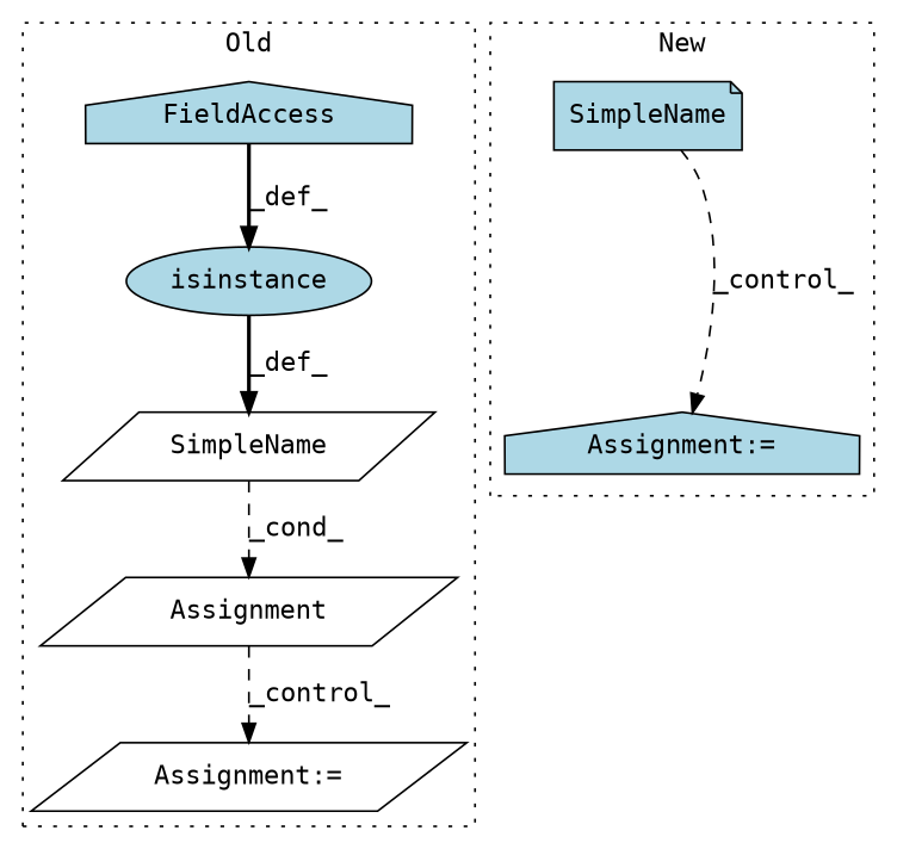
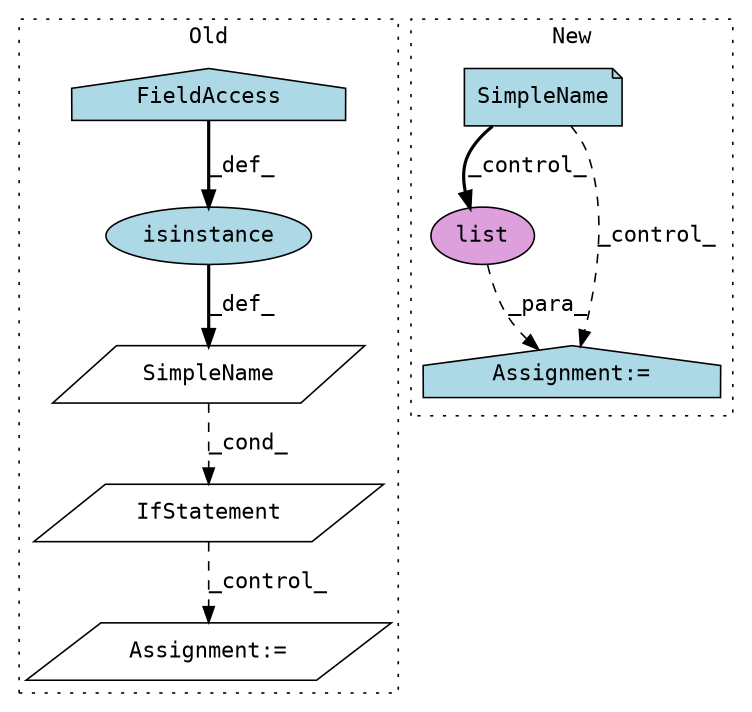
  digraph {
    fontname="DejaVu Sans Mono"
    node [a=32 fillcolor=lightblue fontname="DejaVu Sans Mono" shape=parallelogram style=filled]
    edge [fontname="DejaVu Sans Mono" style=dashed]
    n1 [l="11,1" label=isinstance s="3212,3234" shape=ellipse]
-   n2 [a=25 fillcolor=white l="4,2" label=Assignment s="3207,3235"]
+   n2 [a=25 fillcolor=white l="4,2" label=IfStatement s="3207,3235"]
    n3 [a=7 fillcolor=white l=1 label="Assignment:=" s=3251]
    n4 [a=42 fillcolor=white label=SimpleName]
    n5 [a=22 l=4 label=FieldAccess s=3230 shape=house]
+   n6 [fillcolor=plum l="5,1" label=list s="4032,4066" shape=ellipse]
    n7 [a=7 l=1 label="Assignment:=" s=4024 shape=house]
    n8 [a=42 label=SimpleName shape=note]
    subgraph cluster_1 {
      label=Old
      style=dotted
      n1
      n2
      n3
      n4
      n5
    }
    subgraph cluster_2 {
      label=New
      style=dotted
+     n6
      n7
      n8
    }
    n1 -> n4 [label=_def_ style=bold]
    n2 -> n3 [label=_control_]
    n4 -> n2 [label=_cond_]
    n5 -> n1 [label=_def_ style=bold]
+   n6 -> n7 [label=_para_]
+   n8 -> n6 [label=_control_ style=bold]
    n8 -> n7 [label=_control_]
  }
